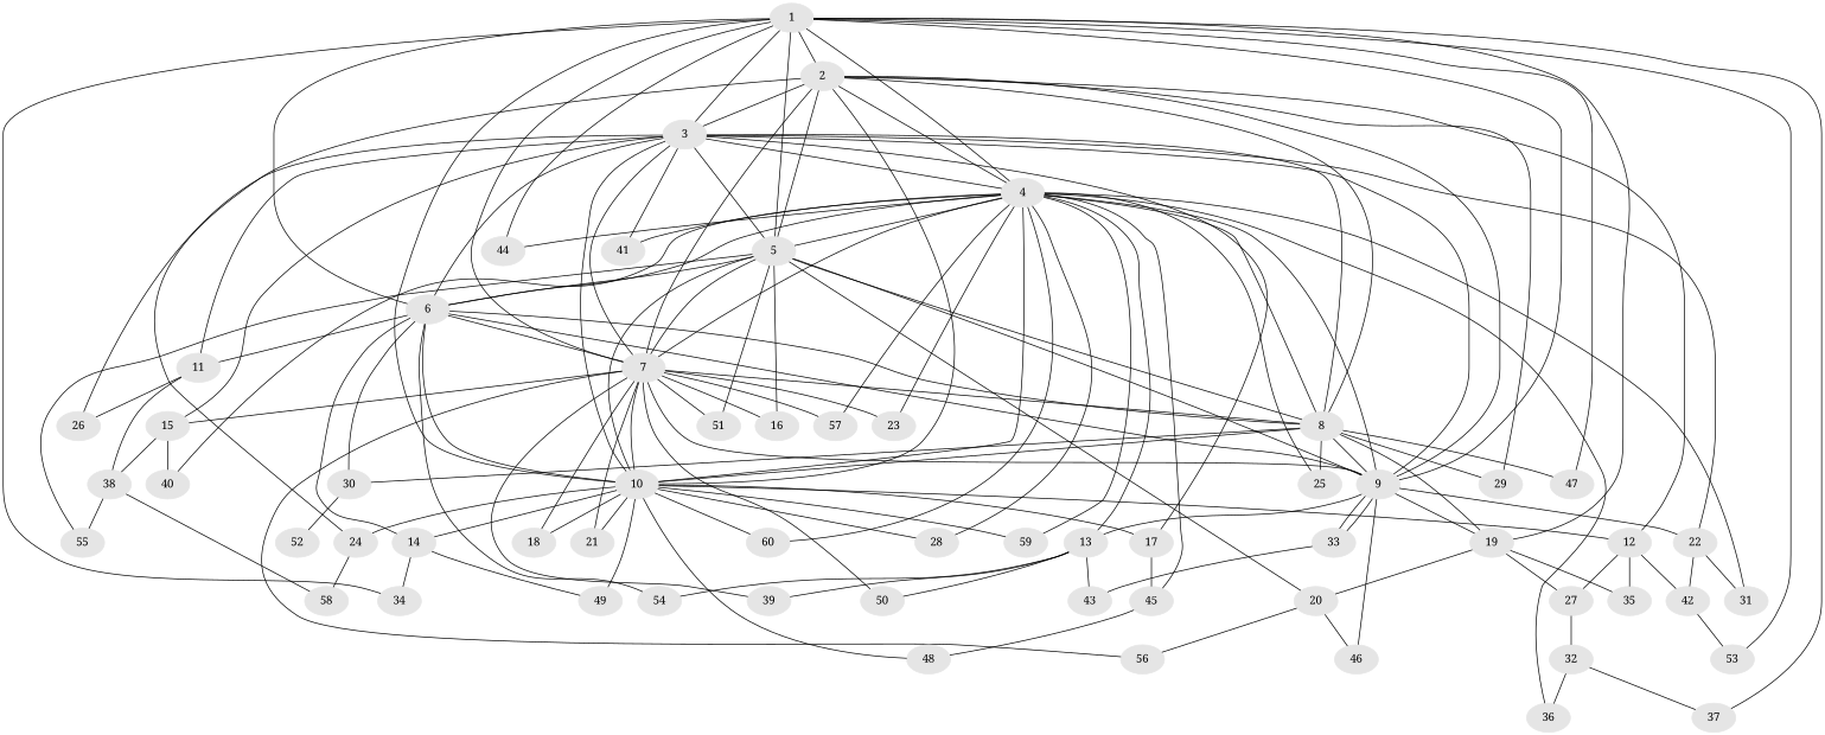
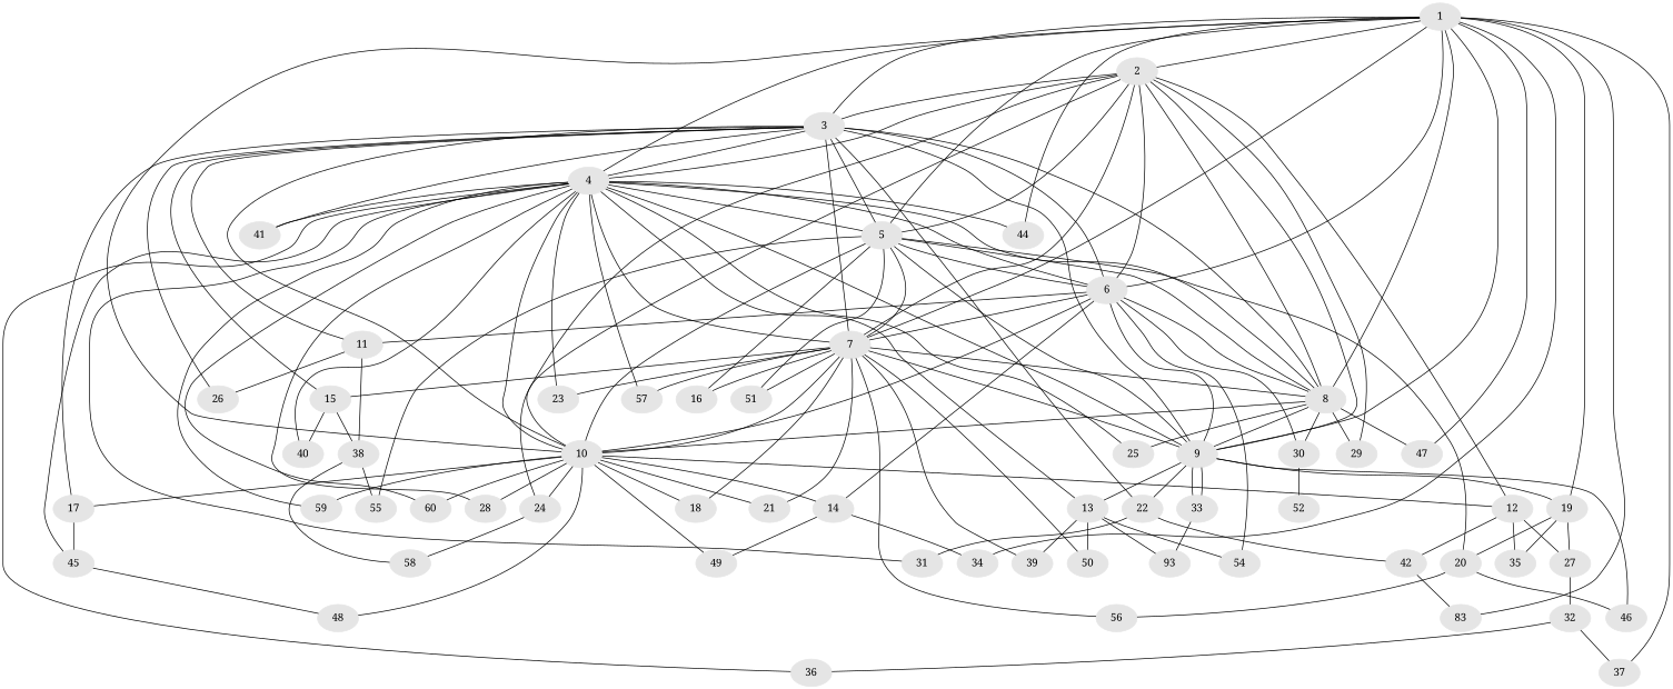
  graph {
    fontname="Noto Serif"
    node [color=gray90 fontname="Noto Serif" style=filled]
    edge [fontname="Noto Serif"]
    1
    2
    3
    4
    5
    6
    7
    8
    9
    10
    19
    34
    37
    44
    47
-   53
+   53 [label=83]
    12
    24
    29
    11
    15
    17
    22
    26
    41
    13
    23
    25
    28
    31
    36
    40
    45
    57
    59
    60
    16
    20
    51
    55
    14
    30
    54
    18
    21
    39
    50
    56
    33
    46
    48
    49
    27
    35
    42
    58
    38
-   43
+   43 [label=93]
    52
    32
    1 -- 2
    1 -- 3
    1 -- 4
    1 -- 5
    1 -- 6
    1 -- 7
-   19 -- 8
+   1 -- 8
    1 -- 9
    1 -- 10
    1 -- 19
    1 -- 34
    1 -- 37
    1 -- 44
    1 -- 47
    1 -- 53
    2 -- 3
    2 -- 4
    2 -- 5
+   2 -- 6
    2 -- 7
    2 -- 8
    2 -- 9
    2 -- 10
    2 -- 12
    2 -- 24
    2 -- 29
    3 -- 4
    3 -- 5
    3 -- 6
    3 -- 7
    3 -- 8
    3 -- 9
    3 -- 10
    3 -- 11
    3 -- 15
    3 -- 17
    3 -- 22
    3 -- 26
    3 -- 41
    4 -- 5
    4 -- 6
    4 -- 7
    4 -- 8
    4 -- 9
    4 -- 10
    4 -- 44
    4 -- 41
    4 -- 13
    4 -- 23
    4 -- 25
    4 -- 28
    4 -- 31
    4 -- 36
    4 -- 40
    4 -- 45
    4 -- 57
    4 -- 59
    4 -- 60
    5 -- 6
    5 -- 7
    5 -- 8
    5 -- 9
    5 -- 10
    5 -- 16
    5 -- 20
    5 -- 51
    5 -- 55
    6 -- 7
    6 -- 8
    6 -- 9
    6 -- 10
    6 -- 11
    6 -- 14
    6 -- 30
    6 -- 54
    7 -- 8
    7 -- 9
    7 -- 10
    7 -- 15
    7 -- 23
    7 -- 57
    7 -- 16
    7 -- 51
    7 -- 18
    7 -- 21
    7 -- 39
    7 -- 50
    7 -- 56
    8 -- 9
    8 -- 10
    8 -- 47
    8 -- 29
    8 -- 25
    8 -- 30
    9 -- 19
    9 -- 22
    9 -- 13
    9 -- 33
    9 -- 33
    9 -- 46
    10 -- 12
    10 -- 24
    10 -- 17
    10 -- 28
    10 -- 59
    10 -- 60
    10 -- 14
    10 -- 18
    10 -- 21
    10 -- 48
    10 -- 49
    19 -- 20
    19 -- 27
    19 -- 35
    12 -- 27
    12 -- 35
    12 -- 42
    24 -- 58
    11 -- 26
    11 -- 38
    15 -- 40
    15 -- 38
    17 -- 45
    22 -- 31
    22 -- 42
    13 -- 54
    13 -- 39
    13 -- 50
    13 -- 43
    45 -- 48
    20 -- 56
    20 -- 46
    14 -- 34
    14 -- 49
    30 -- 52
    33 -- 43
    27 -- 32
    42 -- 53
    38 -- 55
    38 -- 58
    32 -- 37
    32 -- 36
  }
